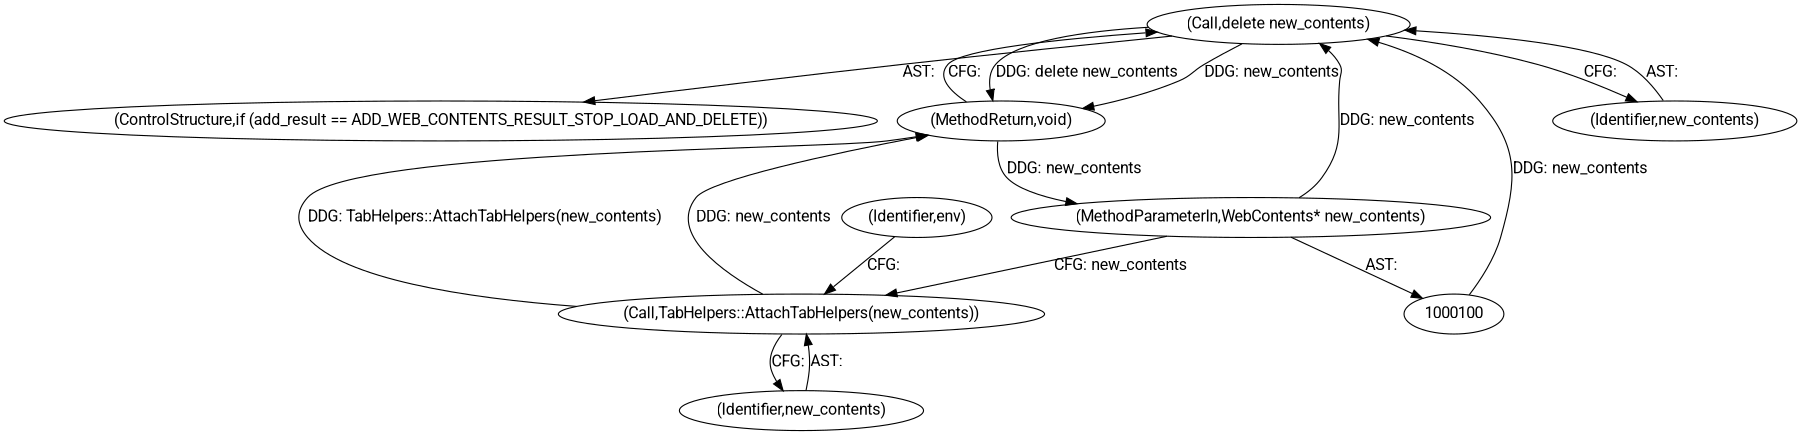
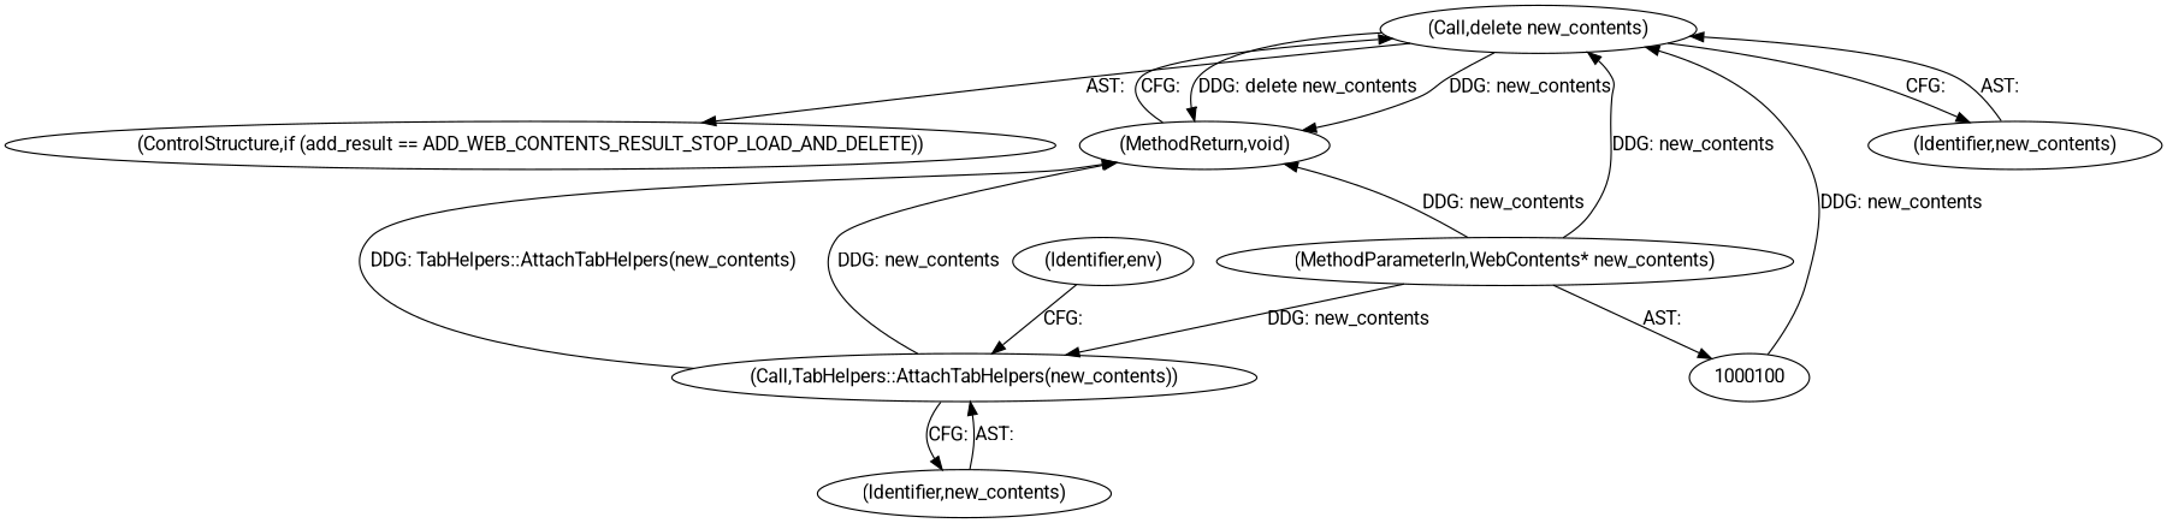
  digraph {
    fontname=Roboto
    node [fontname=Roboto]
    edge [fontname=Roboto]
    n1 [label="(Call,delete new_contents)"]
    n2 [label="(ControlStructure,if (add_result == ADD_WEB_CONTENTS_RESULT_STOP_LOAD_AND_DELETE))"]
    n3 [label="(MethodReturn,void)"]
    n4 [label="(Identifier,new_contents)"]
    n5 [label="(Call,TabHelpers::AttachTabHelpers(new_contents))"]
    n6 [label="(Identifier,new_contents)"]
    n7 [label="(MethodParameterIn,WebContents* new_contents)"]
    1000100
    n9 [label="(Identifier,env)"]
    n1 -> n2 [label="AST: "]
    n1 -> n3 [label="DDG: delete new_contents"]
    n1 -> n3 [label="DDG: new_contents"]
    n1 -> n4 [label="CFG: "]
    n3 -> n1 [label="CFG: "]
    n4 -> n1 [label="AST: "]
    n5 -> n3 [label="DDG: TabHelpers::AttachTabHelpers(new_contents)"]
    n5 -> n3 [label="DDG: new_contents"]
    n5 -> n6 [label="CFG: "]
    n6 -> n5 [label="AST: "]
    n7 -> n1 [label="DDG: new_contents"]
-   n3 -> n7 [label="DDG: new_contents"]
-   n7 -> n5 [label="CFG: new_contents"]
+   n7 -> n3 [label="DDG: new_contents"]
+   n7 -> n5 [label="DDG: new_contents"]
    n7 -> 1000100 [label="AST: "]
    1000100 -> n1 [label="DDG: new_contents"]
    n9 -> n5 [label="CFG: "]
  }
